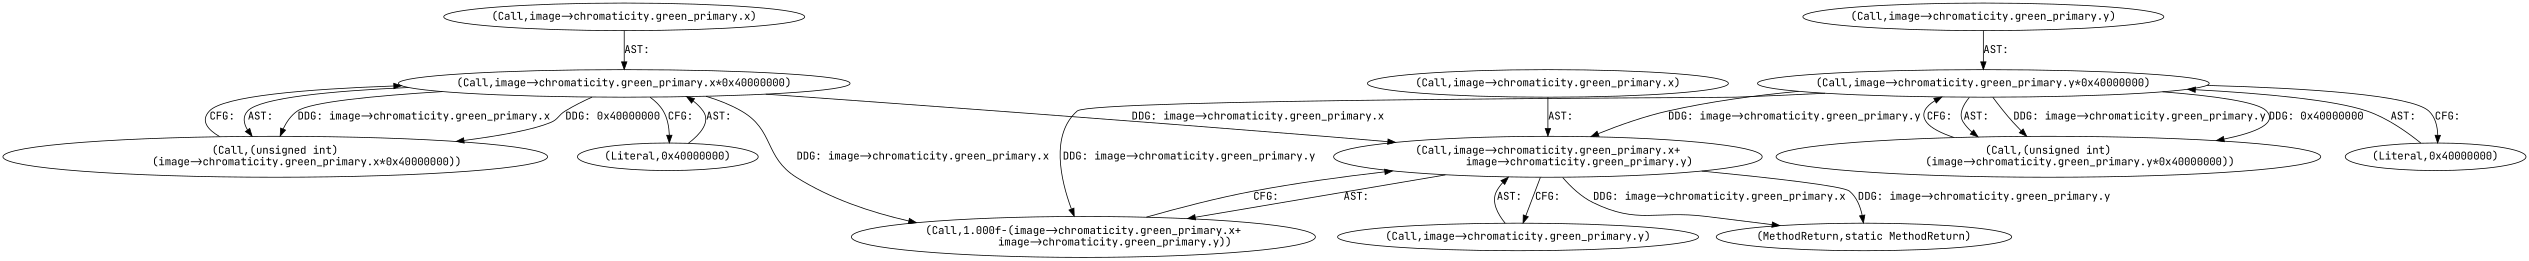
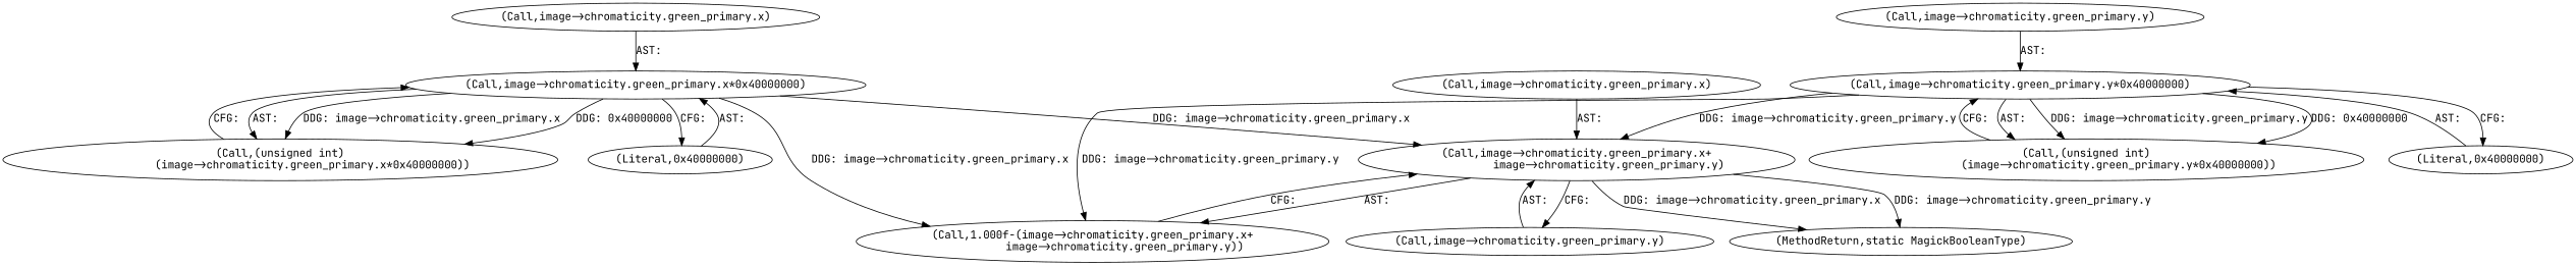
  digraph {
    fontname="JetBrains Mono"
    node [fontname="JetBrains Mono"]
    edge [fontname="JetBrains Mono"]
    n1 [label="(Call,image->chromaticity.green_primary.x+\n          image->chromaticity.green_primary.y)"]
-   n2 [label="(MethodReturn,static MethodReturn)"]
+   n2 [label="(MethodReturn,static MagickBooleanType)"]
    n3 [label="(Call,image->chromaticity.green_primary.y)"]
    n4 [label="(Call,1.000f-(image->chromaticity.green_primary.x+\n          image->chromaticity.green_primary.y))"]
    n5 [label="(Call,image->chromaticity.green_primary.x*0x40000000)"]
    n6 [label="(Call,(unsigned int)\n          (image->chromaticity.green_primary.x*0x40000000))"]
    n7 [label="(Literal,0x40000000)"]
    n8 [label="(Call,image->chromaticity.green_primary.y*0x40000000)"]
    n9 [label="(Call,(unsigned int)\n          (image->chromaticity.green_primary.y*0x40000000))"]
    n10 [label="(Literal,0x40000000)"]
    n11 [label="(Call,image->chromaticity.green_primary.x)"]
    n12 [label="(Call,image->chromaticity.green_primary.x)"]
    n13 [label="(Call,image->chromaticity.green_primary.y)"]
    n1 -> n2 [label="DDG: image->chromaticity.green_primary.y"]
    n1 -> n2 [label="DDG: image->chromaticity.green_primary.x"]
    n1 -> n3 [label="CFG: "]
    n1 -> n4 [label="AST: "]
    n3 -> n1 [label="AST: "]
    n4 -> n1 [label="CFG: "]
    n5 -> n1 [label="DDG: image->chromaticity.green_primary.x"]
    n5 -> n4 [label="DDG: image->chromaticity.green_primary.x"]
    n5 -> n6 [label="AST: "]
    n5 -> n6 [label="DDG: image->chromaticity.green_primary.x"]
    n5 -> n6 [label="DDG: 0x40000000"]
    n5 -> n7 [label="CFG: "]
    n6 -> n5 [label="CFG: "]
    n7 -> n5 [label="AST: "]
    n8 -> n1 [label="DDG: image->chromaticity.green_primary.y"]
    n8 -> n4 [label="DDG: image->chromaticity.green_primary.y"]
    n8 -> n9 [label="AST: "]
    n8 -> n9 [label="DDG: image->chromaticity.green_primary.y"]
    n8 -> n9 [label="DDG: 0x40000000"]
    n8 -> n10 [label="CFG: "]
    n9 -> n8 [label="CFG: "]
    n10 -> n8 [label="AST: "]
    n11 -> n5 [label="AST: "]
    n12 -> n1 [label="AST: "]
    n13 -> n8 [label="AST: "]
  }
